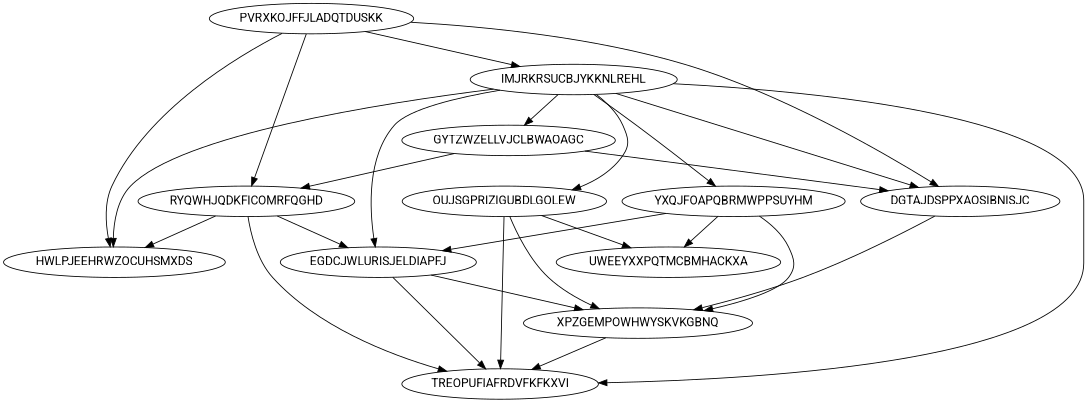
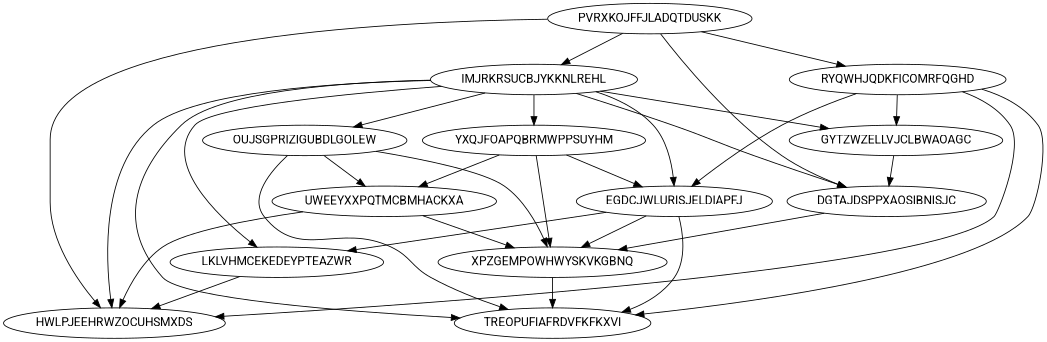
  digraph {
    fontname=Roboto
    node [Weight=13 fontname=Roboto]
    edge [Weight=17 fontname=Roboto]
    PVRXKOJFFJLADQTDUSKK [Weight=20]
    IMJRKRSUCBJYKKNLREHL
    RYQWHJQDKFICOMRFQGHD [Weight=15]
    HWLPJEEHRWZOCUHSMXDS [Weight=12]
    DGTAJDSPPXAOSIBNISJC [Weight=12]
    OUJSGPRIZIGUBDLGOLEW [Weight=10]
    YXQJFOAPQBRMWPPSUYHM [Weight=11]
    EGDCJWLURISJELDIAPFJ [Weight=12]
+   LKLVHMCEKEDEYPTEAZWR [Weight=15]
    GYTZWZELLVJCLBWAOAGC [Weight=10]
    TREOPUFIAFRDVFKFKXVI
    UWEEYXXPQTMCBMHACKXA
    XPZGEMPOWHWYSKVKGBNQ
    PVRXKOJFFJLADQTDUSKK -> IMJRKRSUCBJYKKNLREHL
    PVRXKOJFFJLADQTDUSKK -> RYQWHJQDKFICOMRFQGHD [Weight=20]
    PVRXKOJFFJLADQTDUSKK -> HWLPJEEHRWZOCUHSMXDS
    PVRXKOJFFJLADQTDUSKK -> DGTAJDSPPXAOSIBNISJC [Weight=19]
    IMJRKRSUCBJYKKNLREHL -> HWLPJEEHRWZOCUHSMXDS [Weight=18]
    IMJRKRSUCBJYKKNLREHL -> DGTAJDSPPXAOSIBNISJC [Weight=19]
    IMJRKRSUCBJYKKNLREHL -> OUJSGPRIZIGUBDLGOLEW [Weight=18]
    IMJRKRSUCBJYKKNLREHL -> YXQJFOAPQBRMWPPSUYHM [Weight=19]
    IMJRKRSUCBJYKKNLREHL -> EGDCJWLURISJELDIAPFJ [Weight=18]
+   IMJRKRSUCBJYKKNLREHL -> LKLVHMCEKEDEYPTEAZWR [Weight=11]
    IMJRKRSUCBJYKKNLREHL -> GYTZWZELLVJCLBWAOAGC [Weight=14]
    IMJRKRSUCBJYKKNLREHL -> TREOPUFIAFRDVFKFKXVI [Weight=14]
    RYQWHJQDKFICOMRFQGHD -> HWLPJEEHRWZOCUHSMXDS
    RYQWHJQDKFICOMRFQGHD -> EGDCJWLURISJELDIAPFJ [Weight=13]
-   GYTZWZELLVJCLBWAOAGC -> RYQWHJQDKFICOMRFQGHD [Weight=16]
+   RYQWHJQDKFICOMRFQGHD -> GYTZWZELLVJCLBWAOAGC [Weight=16]
    RYQWHJQDKFICOMRFQGHD -> TREOPUFIAFRDVFKFKXVI
    DGTAJDSPPXAOSIBNISJC -> XPZGEMPOWHWYSKVKGBNQ [Weight=11]
    OUJSGPRIZIGUBDLGOLEW -> TREOPUFIAFRDVFKFKXVI
    OUJSGPRIZIGUBDLGOLEW -> UWEEYXXPQTMCBMHACKXA
    OUJSGPRIZIGUBDLGOLEW -> XPZGEMPOWHWYSKVKGBNQ [Weight=12]
    YXQJFOAPQBRMWPPSUYHM -> EGDCJWLURISJELDIAPFJ [Weight=12]
    YXQJFOAPQBRMWPPSUYHM -> UWEEYXXPQTMCBMHACKXA [Weight=16]
    YXQJFOAPQBRMWPPSUYHM -> XPZGEMPOWHWYSKVKGBNQ [Weight=10]
+   EGDCJWLURISJELDIAPFJ -> LKLVHMCEKEDEYPTEAZWR
    EGDCJWLURISJELDIAPFJ -> TREOPUFIAFRDVFKFKXVI [Weight=18]
    EGDCJWLURISJELDIAPFJ -> XPZGEMPOWHWYSKVKGBNQ
+   LKLVHMCEKEDEYPTEAZWR -> HWLPJEEHRWZOCUHSMXDS
    GYTZWZELLVJCLBWAOAGC -> DGTAJDSPPXAOSIBNISJC [Weight=16]
+   UWEEYXXPQTMCBMHACKXA -> HWLPJEEHRWZOCUHSMXDS [Weight=15]
+   UWEEYXXPQTMCBMHACKXA -> XPZGEMPOWHWYSKVKGBNQ [Weight=14]
    XPZGEMPOWHWYSKVKGBNQ -> TREOPUFIAFRDVFKFKXVI
  }
